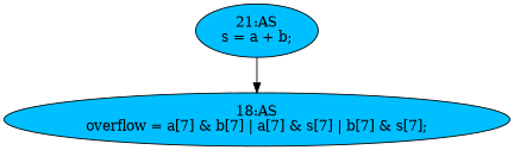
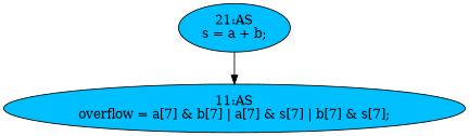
  strict digraph {
    node [fillcolor=deepskyblue statements="[]" style=filled typ=Assign]
    n1 [ast="<pyverilog.vparser.ast.Assign object at 0x7f30e677d710>" def_var="['s']" label="21:AS\ns = a + b;" use_var="['a', 'b']"]
-   n2 [ast="<pyverilog.vparser.ast.Assign object at 0x7f30e670e590>" def_var="['overflow']" label="18:AS\noverflow = a[7] & b[7] | a[7] & s[7] | b[7] & s[7];" use_var="['a', 'b', 'a', 's', 'b', 's']"]
+   n2 [ast="<pyverilog.vparser.ast.Assign object at 0x7f30e670e590>" def_var="['overflow']" label="11:AS\noverflow = a[7] & b[7] | a[7] & s[7] | b[7] & s[7];" use_var="['a', 'b', 'a', 's', 'b', 's']"]
    n1 -> n2
  }
